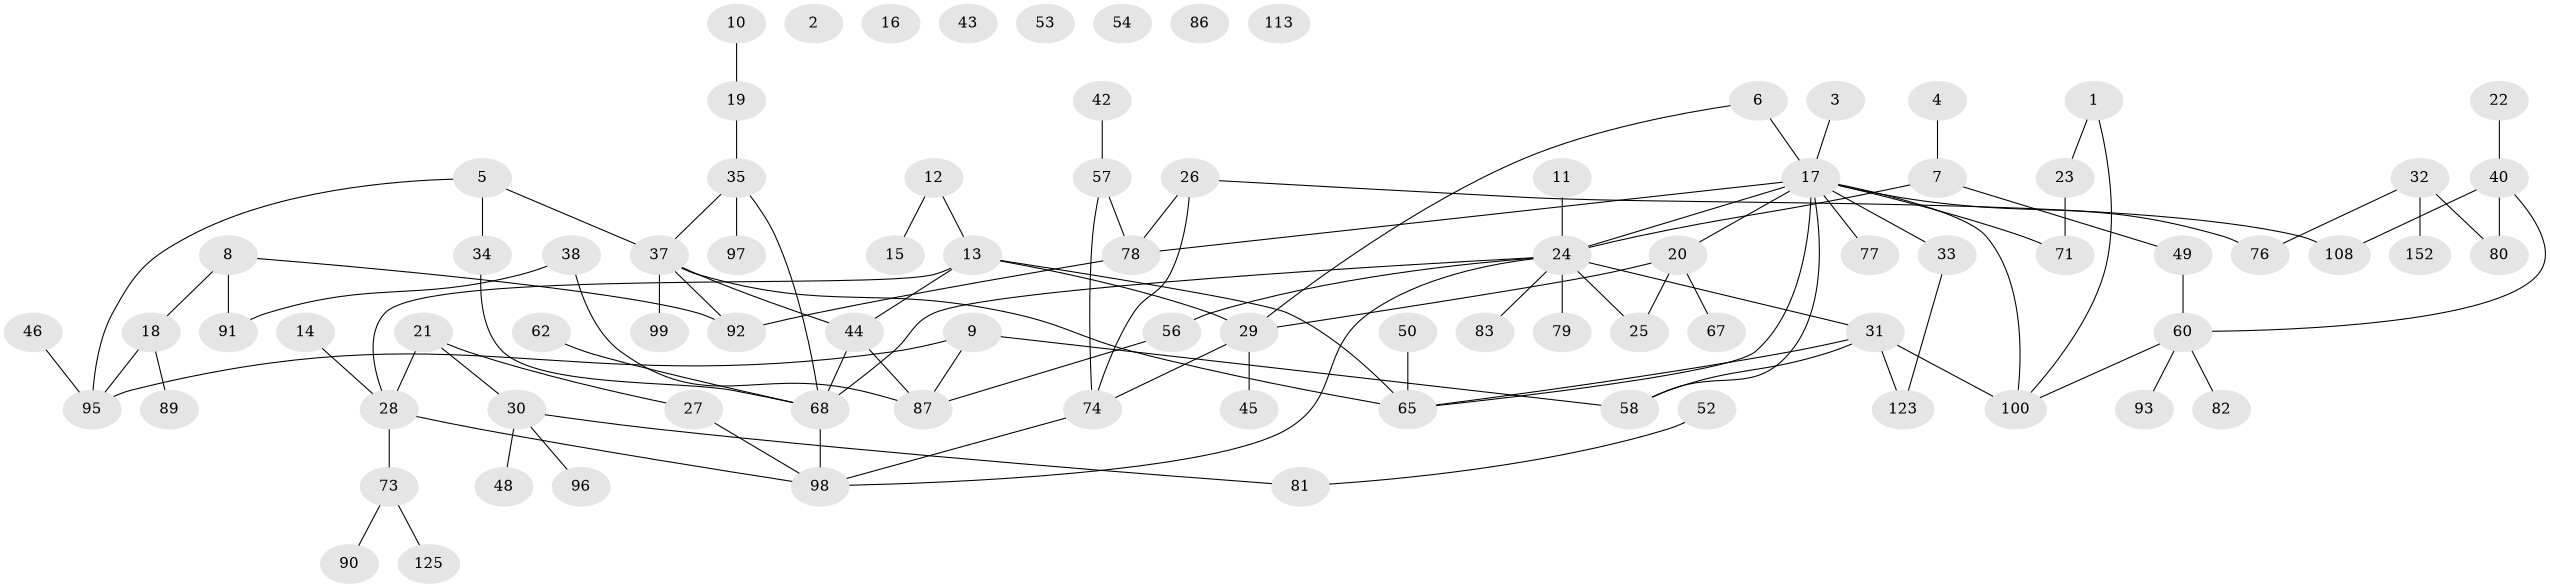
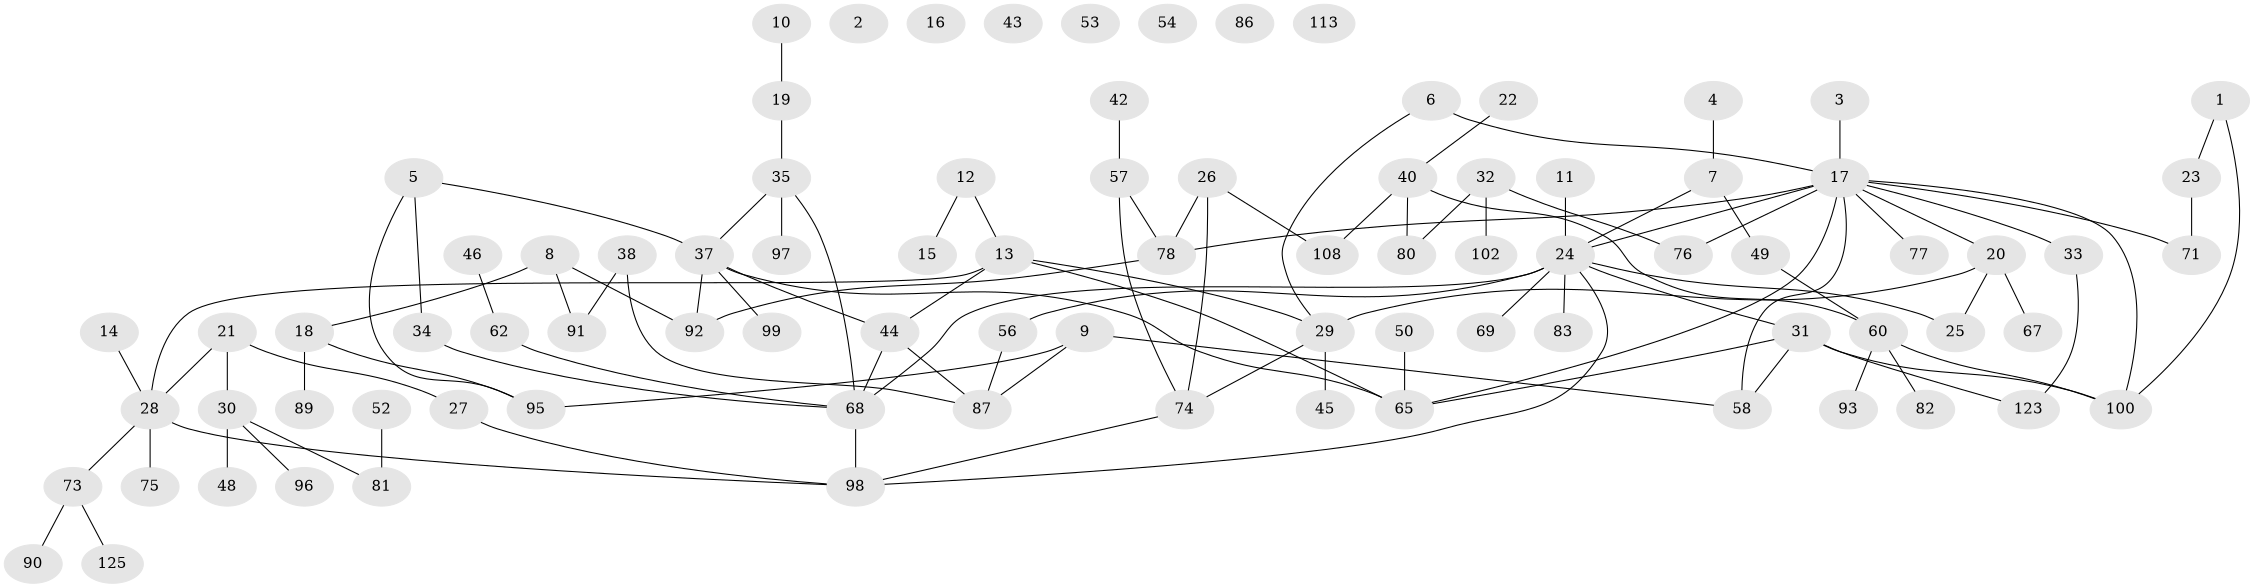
  graph {
    node [color=gray90 style=filled]
    23 [super="+104"]
    71
    1
    100
    2
    17 [super="+106+87+109+126"]
    24 [super="+88+63"]
    58
    65 [super="+72"]
    20 [super="+84+61"]
    33
    76
    77
    78
    3
    4
    7
    49
    5
    34
    37 [super="+39+47"]
    95
    68 [super="+103+110"]
    92
    44 [super="+59"]
    99
    6
    29 [super="+96"]
    74 [super="+107"]
    45 [super="+70"]
    25
    31
    56
-   69 [super="+119" label=79]
+   69 [super="+119"]
    83
    98
    60
    8
    18
    91
    89
    9 [super="+124+105"]
    n43 [label=87]
    10
    19
    35
    11
    13 [super="+55"]
    28 [super="+41"]
    12
    15
    73
+   75
    14
    16
    67 [super="+117"]
    123
    97
    21
    27
    30
    n62 [label=96 super="+112"]
    48 [super="+51"]
    81
    22
    40
    108
    80
    26
    90
    125
    32 [super="+94"]
-   102 [label=152]
+   102
    38
    82
    93 [super="+116"]
    42
    57
    43
    62 [super="+122"]
    46
    50
    52
    53
    54
    86 [super="+115"]
    113
    23 -- 71
    1 -- 23
    1 -- 100
    17 -- 71
    17 -- 100
    17 -- 24
    17 -- 58
    17 -- 65
    17 -- 20
    17 -- 33
    17 -- 76
    17 -- 77
    17 -- 78
    24 -- 68
    24 -- 25
    24 -- 31
    24 -- 56
    24 -- 69
    24 -- 83
    24 -- 98
    20 -- 29
    20 -- 25
    20 -- 67
    33 -- 123
    78 -- 92
    3 -- 17
    4 -- 7
    7 -- 24
    7 -- 49
    49 -- 60
    5 -- 34
    5 -- 37
    5 -- 95
    34 -- 68
    37 -- 65
    37 -- 92
    37 -- 44
    37 -- 99
    68 -- 98
    44 -- 68 [weight=2]
    44 -- n43
    6 -- 17 [weight=2]
    6 -- 29
    29 -- 74
    29 -- 45
    74 -- 98
    31 -- 100
    31 -- 58
    31 -- 65
    31 -- 123
    56 -- n43
    60 -- 100
    60 -- 82
    60 -- 93
    8 -- 92
    8 -- 18
    8 -- 91
    18 -- 95
    18 -- 89
    9 -- 58
    9 -- 95
    9 -- n43
    10 -- 19
    19 -- 35
    35 -- 37
    35 -- 68
    35 -- 97
    11 -- 24
    13 -- 65
    13 -- 44
    13 -- 29
    13 -- 28
    28 -- 98
    28 -- 73
+   28 -- 75
    12 -- 13
    12 -- 15
    73 -- 90
    73 -- 125
    14 -- 28
    21 -- 28
    21 -- 27
    21 -- 30
    27 -- 98
    30 -- n62
    30 -- 48
    30 -- 81
    22 -- 40
    40 -- 60
    40 -- 108
    40 -- 80
    26 -- 78
    26 -- 74
    26 -- 108
    32 -- 76
    32 -- 80
    32 -- 102
    38 -- 91
    38 -- n43
    42 -- 57
    57 -- 78
    57 -- 74
    62 -- 68
-   46 -- 95
+   46 -- 62
    50 -- 65
    52 -- 81
  }
